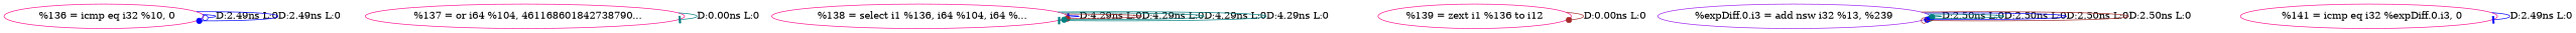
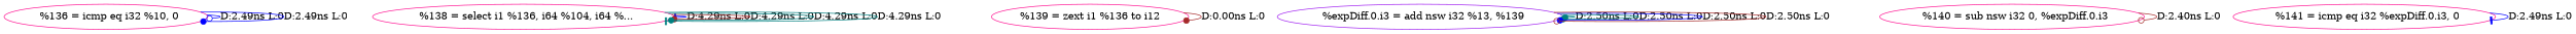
  digraph {
    node [color=deeppink]
    edge [arrowhead=dot color=blue]
    n1 [label="  %136 = icmp eq i32 %10, 0"]
-   n2 [label="  %137 = or i64 %104, 461168601842738790..."]
    n3 [label="  %138 = select i1 %136, i64 %104, i64 %..."]
    n4 [label="%139 = zext i1 %136 to i12"]
-   n5 [color=purple label="%expDiff.0.i3 = add nsw i32 %13, %239"]
+   n5 [color=purple label="  %expDiff.0.i3 = add nsw i32 %13, %139"]
+   n6 [label="  %140 = sub nsw i32 0, %expDiff.0.i3"]
    n7 [label="  %141 = icmp eq i32 %expDiff.0.i3, 0"]
    n1 -> n1 [arrowhead=odot label="D:2.49ns L:0"]
    n1 -> n1 [label="D:2.49ns L:0"]
-   n2 -> n2 [arrowhead=tee color=teal label="D:0.00ns L:0"]
    n3 -> n3 [arrowhead=tee label="D:4.29ns L:0"]
    n3 -> n3 [color=brown label="D:4.29ns L:0"]
    n3 -> n3 [color=teal label="D:4.29ns L:0"]
    n3 -> n3 [arrowhead=tee color=teal label="D:4.29ns L:0"]
    n4 -> n4 [color=brown label="D:0.00ns L:0"]
    n5 -> n5 [color=teal label="D:2.50ns L:0"]
    n5 -> n5 [color=teal label="D:2.50ns L:0"]
    n5 -> n5 [label="D:2.50ns L:0"]
    n5 -> n5 [arrowhead=odot color=brown label="D:2.50ns L:0"]
+   n6 -> n6 [arrowhead=odot color=brown label="D:2.40ns L:0"]
    n7 -> n7 [arrowhead=tee label="D:2.49ns L:0"]
  }
